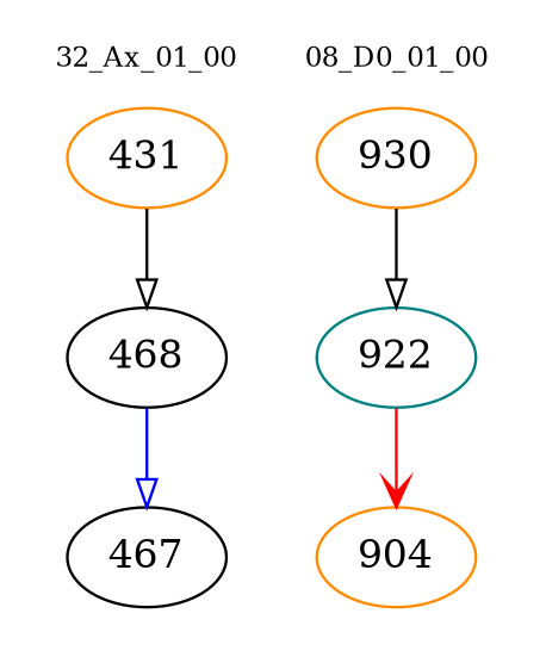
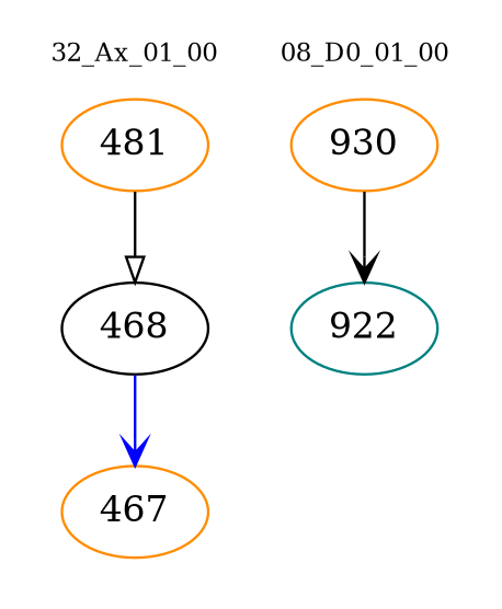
  digraph {
    node [color=darkorange]
    edge [arrowhead=onormal color=black]
-   n1 [label=431]
+   n1 [label=481]
    n2 [color=black label=468]
-   n3 [color=black label=467]
+   n3 [label=467]
    n4 [label=930]
    n5 [color=teal label=922]
-   n6 [label=904]
    subgraph cluster_1 {
      color=white
      fontsize=10
      label="32_Ax_01_00"
      n1
      n2
      n3
    }
    subgraph cluster_2 {
      color=white
      fontsize=10
      label="08_D0_01_00"
      n4
      n5
-     n6
    }
    n1 -> n2
-   n2 -> n3 [color=blue]
-   n4 -> n5
-   n5 -> n6 [arrowhead=vee color=red]
+   n2 -> n3 [arrowhead=vee color=blue]
+   n4 -> n5 [arrowhead=vee]
  }
